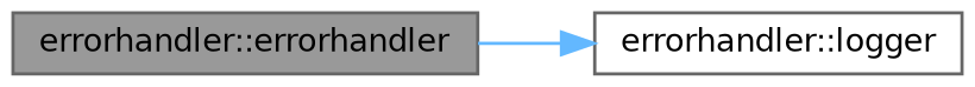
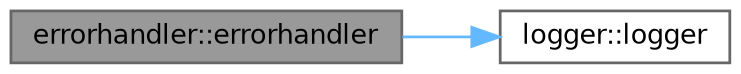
  digraph {
    rankdir=LR
    node [fontname=Helvetica fontsize=10 shape=box style=filled]
    n1 [color=gray40 fillcolor=grey60 fontcolor=black height=0.2 label="errorhandler::errorhandler" width=0.4]
-   n2 [color=grey40 fillcolor=white height=0.2 label="errorhandler::logger" width=0.4]
+   n2 [color=grey40 fillcolor=white height=0.2 label="logger::logger" width=0.4]
    n1 -> n2 [color=steelblue1 fontname=Helvetica fontsize=10 labelfontname=Helvetica labelfontsize=10 style=solid]
  }
